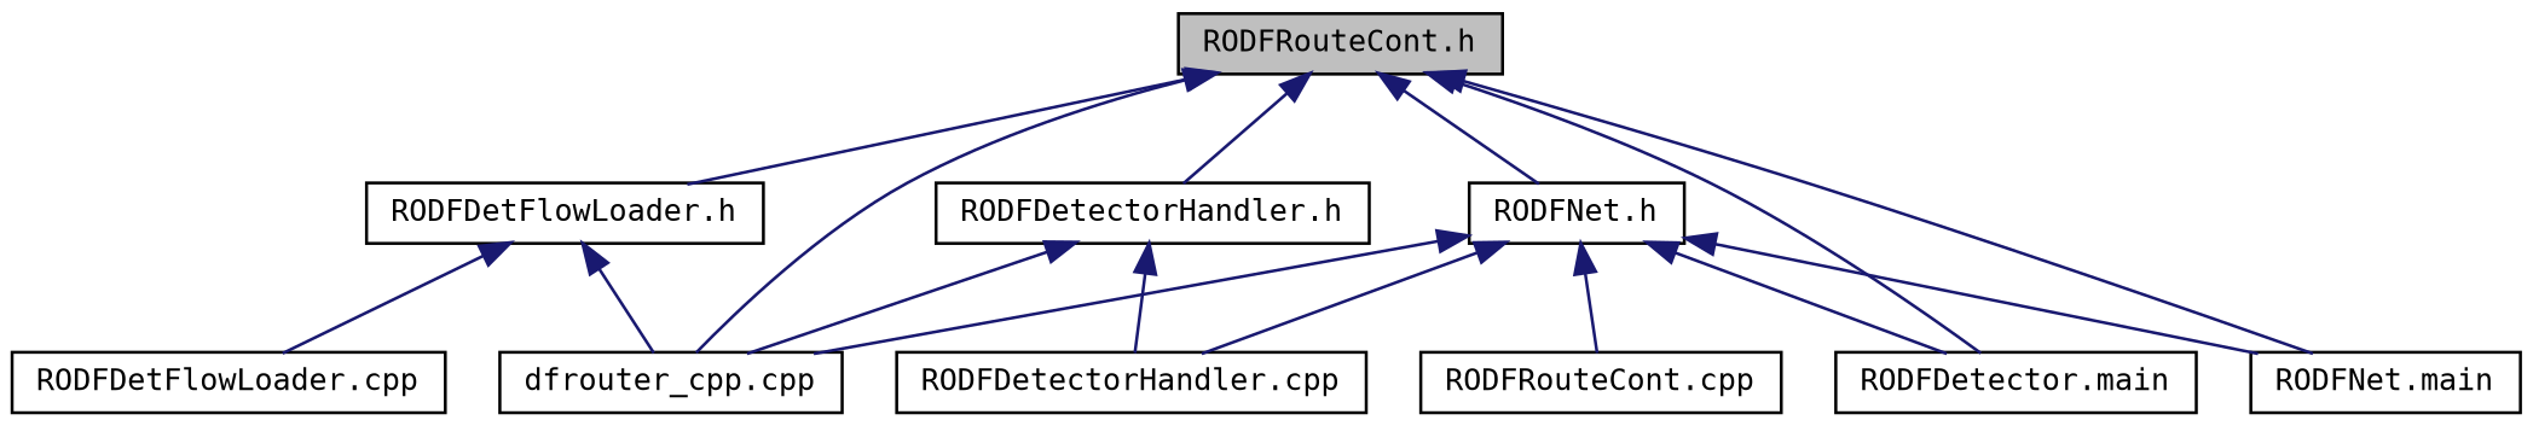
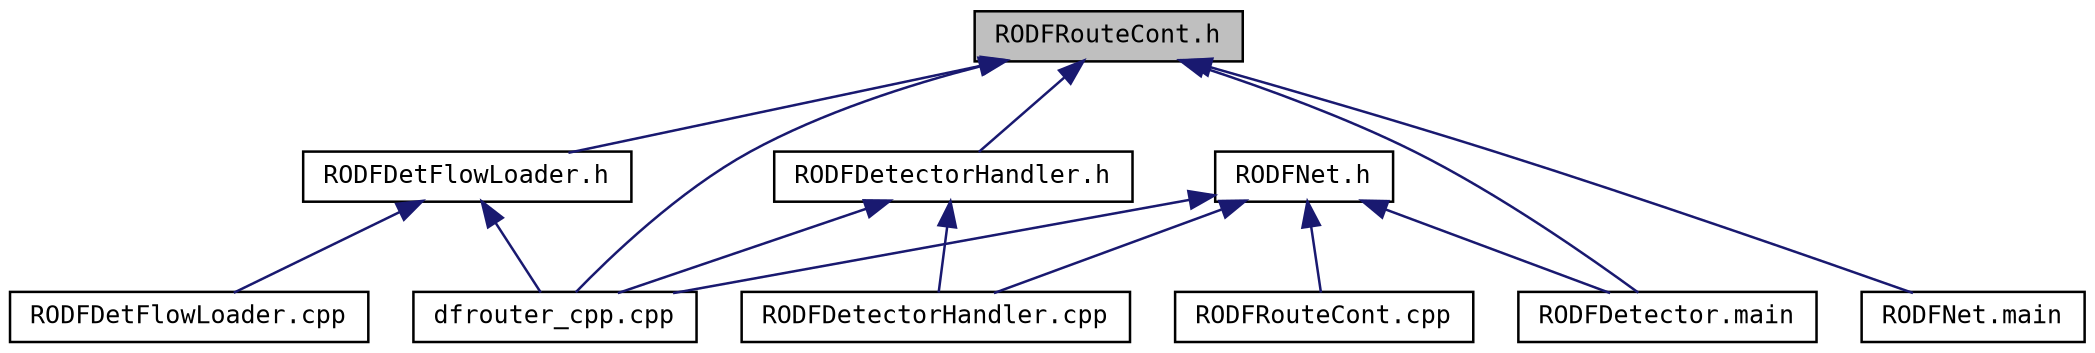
  digraph {
    fontname="DejaVu Sans Mono"
    node [color=black fillcolor=white fontname="DejaVu Sans Mono" fontsize=10 shape=record style=filled]
    edge [color=midnightblue dir=back fontname="DejaVu Sans Mono" fontsize=10 labelfontname=Helvetica labelfontsize=10 style=solid]
    n1 [fillcolor=grey75 fontcolor=black height=0.2 label="RODFRouteCont.h" width=0.4]
    n2 [height=0.2 label="RODFNet.h" width=0.4]
    n3 [height=0.2 label="dfrouter_cpp.cpp" width=0.4]
    n4 [height=0.2 label="RODFDetector.main" width=0.4]
    n5 [height=0.2 label="RODFNet.main" width=0.4]
    n6 [height=0.2 label="RODFDetectorHandler.h" width=0.4]
    n7 [height=0.2 label="RODFDetFlowLoader.h" width=0.4]
    n8 [height=0.2 label="RODFDetectorHandler.cpp" width=0.4]
    n9 [height=0.2 label="RODFRouteCont.cpp" width=0.4]
    n10 [height=0.2 label="RODFDetFlowLoader.cpp" width=0.4]
-   n1 -> n2
    n1 -> n3
    n1 -> n4
    n1 -> n5
    n1 -> n6
    n1 -> n7
    n2 -> n3
    n2 -> n4
-   n2 -> n5
    n2 -> n8
    n2 -> n9
    n6 -> n3
    n6 -> n8
    n7 -> n3
    n7 -> n10
  }
